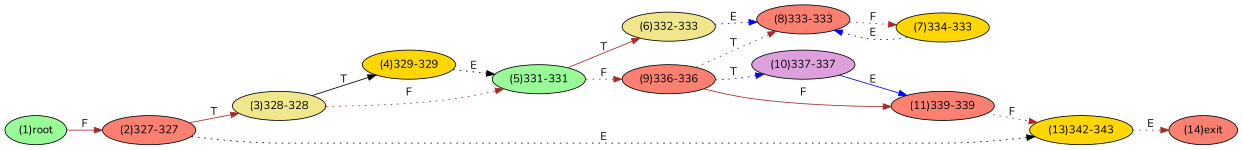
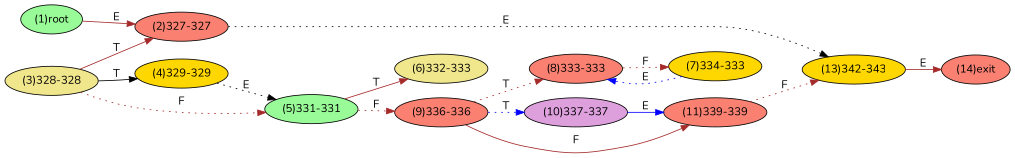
  digraph {
    fontname=Nunito
    rankdir=LR
    node [fillcolor=salmon fontname=Nunito style=filled]
    edge [color=brown fontname=Nunito style=dotted]
    n1 [fillcolor=palegreen label="(1)root"]
    n2 [label="(2)327-327"]
    n3 [fillcolor=khaki label="(3)328-328"]
    n4 [fillcolor=gold label="(13)342-343"]
    n5 [fillcolor=gold label="(4)329-329"]
    n6 [fillcolor=palegreen label="(5)331-331"]
    n7 [label="(14)exit"]
    n8 [fillcolor=khaki label="(6)332-333"]
    n9 [label="(9)336-336"]
    n10 [label="(8)333-333"]
    n11 [fillcolor=plum label="(10)337-337"]
    n12 [label="(11)339-339"]
    n13 [fillcolor=gold label="(7)334-333"]
-   n1 -> n2 [label=F style=solid]
-   n2 -> n3 [label=T style=solid]
+   n1 -> n2 [label=E style=solid]
+   n3 -> n2 [label=T style=solid]
    n2 -> n4 [color=black label=E]
    n3 -> n5 [color=black label=T style=solid]
    n3 -> n6 [label=F]
-   n4 -> n7 [label=E]
+   n4 -> n7 [label=E style=solid]
    n5 -> n6 [color=black label=E]
    n6 -> n8 [label=T style=solid]
    n6 -> n9 [label=F]
-   n8 -> n10 [color=blue label=E]
    n9 -> n10 [label=T]
    n9 -> n11 [color=blue label=T]
    n9 -> n12 [label=F style=solid]
    n10 -> n13 [label=F]
    n11 -> n12 [color=blue label=E style=solid]
    n12 -> n4 [label=F]
    n13 -> n10 [color=blue label=E]
  }
